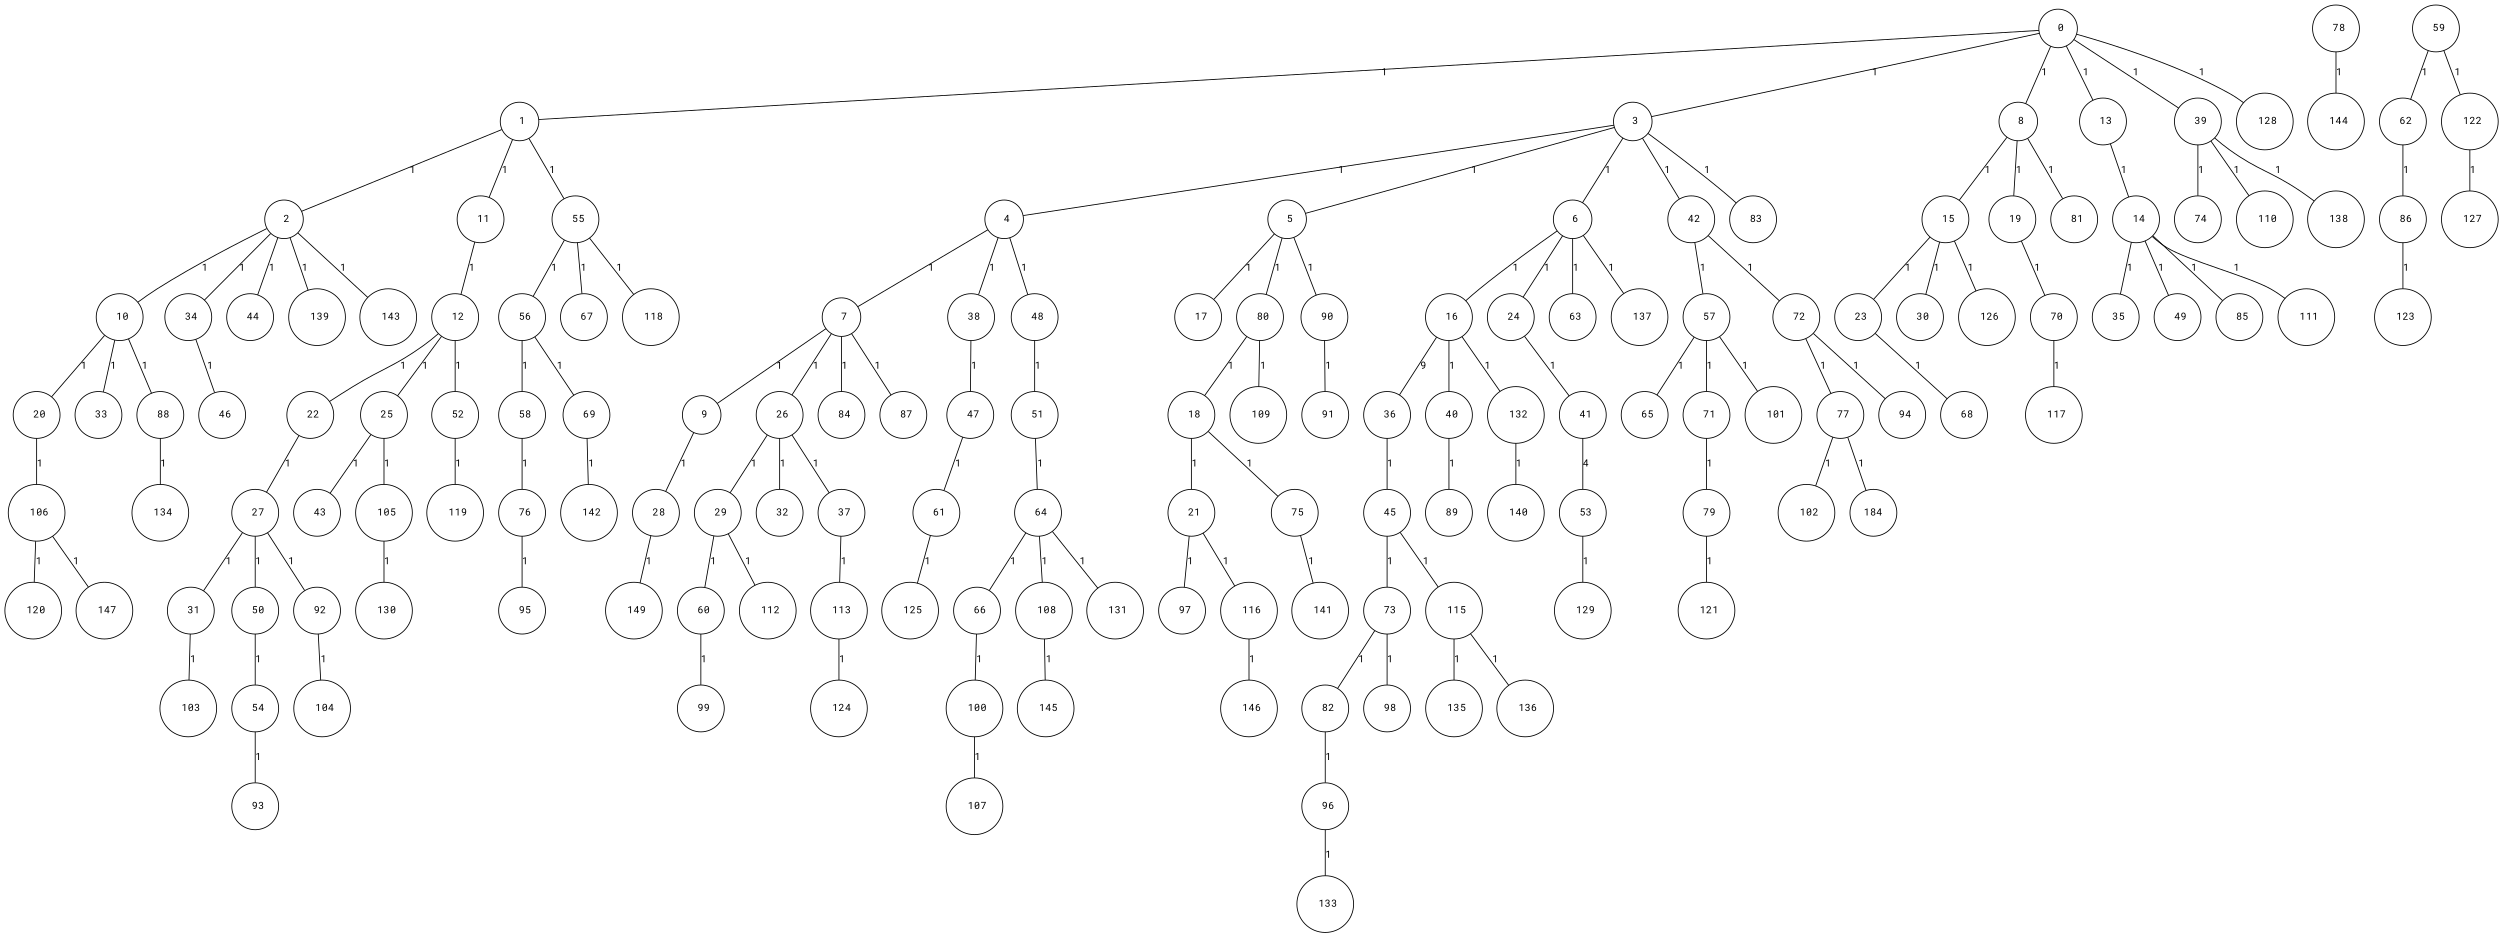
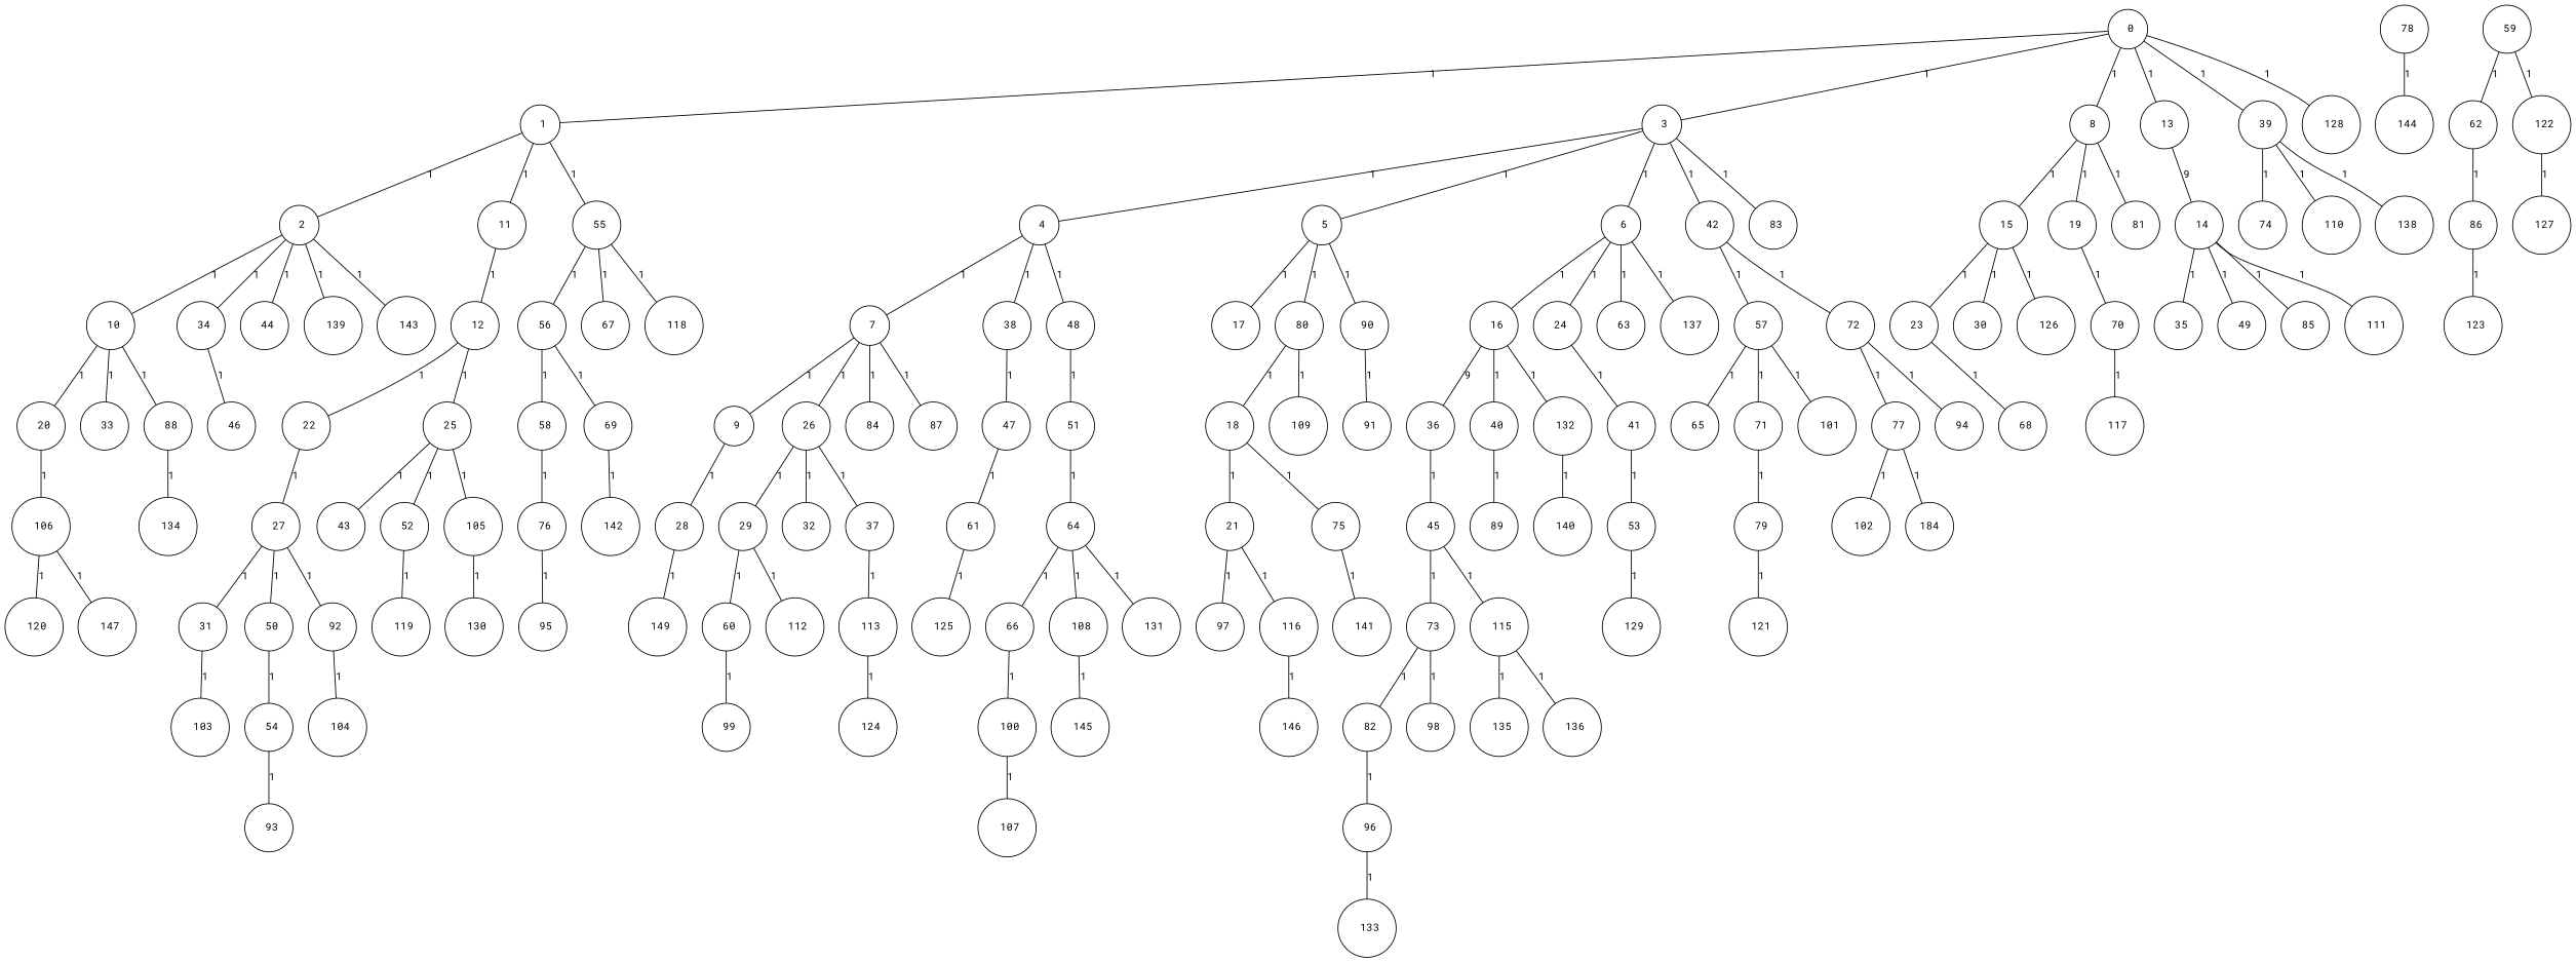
  graph {
    fixedsize="true;"
    fontname="Roboto Mono"
    node [color=black fontname="Roboto Mono" fontsize=12 hight=.12 shape=circle]
    edge [fontname="Roboto Mono" fontsize=12]
    n1 [label=" 0" width=.12]
    n2 [label=" 1" width=.12]
    n3 [label=" 3" width=.12]
    n4 [label=" 8" width=.12]
    n5 [label=" 13" width=.12]
    n6 [label=" 39" width=.12]
    n7 [label=" 128" width=.12]
    n8 [label=" 2" width=.12]
    n9 [label=" 11" width=.12]
    n10 [label=" 55" width=.12]
    n11 [label=" 4" width=.12]
    n12 [label=" 5" width=.12]
    n13 [label=" 6" width=.12]
    n14 [label=" 42" width=.12]
    n15 [label=" 83" width=.12]
    n16 [label=" 15" width=.12]
    n17 [label=" 19" width=.12]
    n18 [label=" 81" width=.12]
    n19 [label=" 14" width=.12]
    n20 [label=" 74" width=.12]
    n21 [label=" 110" width=.12]
    n22 [label=" 138" width=.12]
    n23 [label=" 10" width=.12]
    n24 [label=" 34" width=.12]
    n25 [label=" 44" width=.12]
    n26 [label=" 139" width=.12]
    n27 [label=" 143" width=.12]
    n28 [label=" 12" width=.12]
    n29 [label=" 56" width=.12]
    n30 [label=" 67" width=.12]
    n31 [label=" 118" width=.12]
    n32 [label=" 20" width=.12]
    n33 [label=" 33" width=.12]
    n34 [label=" 88" width=.12]
    n35 [label=" 46" width=.12]
    n36 [label=" 7" width=.12]
    n37 [label=" 38" width=.12]
    n38 [label=" 48" width=.12]
    n39 [label=" 17" width=.12]
    n40 [label=" 80" width=.12]
    n41 [label=" 90" width=.12]
    n42 [label=" 16" width=.12]
    n43 [label=" 24" width=.12]
    n44 [label=" 63" width=.12]
    n45 [label=" 137" width=.12]
    n46 [label=" 57" width=.12]
    n47 [label=" 72" width=.12]
    n48 [label=" 9" width=.12]
    n49 [label=" 26" width=.12]
    n50 [label=" 84" width=.12]
    n51 [label=" 87" width=.12]
    n52 [label=" 47" width=.12]
    n53 [label=" 51" width=.12]
    n54 [label=" 18" width=.12]
    n55 [label=" 21" width=.12]
    n56 [label=" 75" width=.12]
    n57 [label=" 109" width=.12]
    n58 [label=" 91" width=.12]
    n59 [label=" 36" width=.12]
    n60 [label=" 40" width=.12]
    n61 [label=" 132" width=.12]
    n62 [label=" 41" width=.12]
    n63 [label=" 28" width=.12]
    n64 [label=" 29" width=.12]
    n65 [label=" 32" width=.12]
    n66 [label=" 37" width=.12]
    n67 [label=" 23" width=.12]
    n68 [label=" 30" width=.12]
    n69 [label=" 126" width=.12]
    n70 [label=" 70" width=.12]
    n71 [label=" 149" width=.12]
    n72 [label=" 106" width=.12]
    n73 [label=" 134" width=.12]
    n74 [label=" 22" width=.12]
    n75 [label=" 25" width=.12]
    n76 [label=" 27" width=.12]
    n77 [label=" 43" width=.12]
    n78 [label=" 52" width=.12]
    n79 [label=" 105" width=.12]
    n80 [label=" 35" width=.12]
    n81 [label=" 49" width=.12]
    n82 [label=" 85" width=.12]
    n83 [label=" 111" width=.12]
    n84 [label=" 68" width=.12]
    n85 [label=" 45" width=.12]
    n86 [label=" 89" width=.12]
    n87 [label=" 140" width=.12]
    n88 [label=" 97" width=.12]
    n89 [label=" 116" width=.12]
    n90 [label=" 141" width=.12]
    n91 [label=" 117" width=.12]
    n92 [label=" 120" width=.12]
    n93 [label=" 147" width=.12]
    n94 [label=" 78" width=.12]
    n95 [label=" 144" width=.12]
    n96 [label=" 146" width=.12]
    n97 [label=" 31" width=.12]
    n98 [label=" 50" width=.12]
    n99 [label=" 92" width=.12]
    n100 [label=" 53" width=.12]
    n101 [label=" 119" width=.12]
    n102 [label=" 130" width=.12]
    n103 [label=" 60" width=.12]
    n104 [label=" 112" width=.12]
    n105 [label=" 113" width=.12]
    n106 [label=" 103" width=.12]
    n107 [label=" 54" width=.12]
    n108 [label=" 104" width=.12]
    n109 [label=" 99" width=.12]
    n110 [label=" 73" width=.12]
    n111 [label=" 115" width=.12]
    n112 [label=" 124" width=.12]
    n113 [label=" 61" width=.12]
    n114 [label=" 129" width=.12]
    n115 [label=" 65" width=.12]
    n116 [label=" 71" width=.12]
    n117 [label=" 101" width=.12]
    n118 [label=" 77" width=.12]
    n119 [label=" 94" width=.12]
    n120 [label=" 82" width=.12]
    n121 [label=" 98" width=.12]
    n122 [label=" 135" width=.12]
    n123 [label=" 136" width=.12]
    n124 [label=" 125" width=.12]
    n125 [label=" 64" width=.12]
    n126 [label=" 93" width=.12]
    n127 [label=" 59" width=.12]
    n128 [label=" 62" width=.12]
    n129 [label=" 122" width=.12]
    n130 [label=" 66" width=.12]
    n131 [label=" 108" width=.12]
    n132 [label=" 131" width=.12]
    n133 [label=" 58" width=.12]
    n134 [label=" 69" width=.12]
    n135 [label=" 76" width=.12]
    n136 [label=" 142" width=.12]
    n137 [label=" 79" width=.12]
    n138 [label=" 95" width=.12]
    n139 [label=" 86" width=.12]
    n140 [label=" 127" width=.12]
    n141 [label=" 123" width=.12]
    n142 [label=" 100" width=.12]
    n143 [label=" 145" width=.12]
    n144 [label=" 107" width=.12]
    n145 [label=" 121" width=.12]
    n146 [label=" 102" width=.12]
    n147 [label=184 width=.12]
    n148 [label=" 96" width=.12]
    n149 [label=" 133" width=.12]
    n1 -- n2 [label=1]
    n1 -- n3 [label=1]
    n1 -- n4 [label=1]
    n1 -- n5 [label=1]
    n1 -- n6 [label=1]
    n1 -- n7 [label=1]
    n2 -- n8 [label=1]
    n2 -- n9 [label=1]
    n2 -- n10 [label=1]
    n3 -- n11 [label=1]
    n3 -- n12 [label=1]
    n3 -- n13 [label=1]
    n3 -- n14 [label=1]
    n3 -- n15 [label=1]
    n4 -- n16 [label=1]
    n4 -- n17 [label=1]
    n4 -- n18 [label=1]
-   n5 -- n19 [label=1]
+   n5 -- n19 [label=9]
    n6 -- n20 [label=1]
    n6 -- n21 [label=1]
    n6 -- n22 [label=1]
    n8 -- n23 [label=1]
    n8 -- n24 [label=1]
    n8 -- n25 [label=1]
    n8 -- n26 [label=1]
    n8 -- n27 [label=1]
    n9 -- n28 [label=1]
    n10 -- n29 [label=1]
    n10 -- n30 [label=1]
    n10 -- n31 [label=1]
    n11 -- n36 [label=1]
    n11 -- n37 [label=1]
    n11 -- n38 [label=1]
    n12 -- n39 [label=1]
    n12 -- n40 [label=1]
    n12 -- n41 [label=1]
    n13 -- n42 [label=1]
    n13 -- n43 [label=1]
    n13 -- n44 [label=1]
    n13 -- n45 [label=1]
    n14 -- n46 [label=1]
    n14 -- n47 [label=1]
    n16 -- n67 [label=1]
    n16 -- n68 [label=1]
    n16 -- n69 [label=1]
    n17 -- n70 [label=1]
    n19 -- n80 [label=1]
    n19 -- n81 [label=1]
    n19 -- n82 [label=1]
    n19 -- n83 [label=1]
    n23 -- n32 [label=1]
    n23 -- n33 [label=1]
    n23 -- n34 [label=1]
    n24 -- n35 [label=1]
    n28 -- n74 [label=1]
    n28 -- n75 [label=1]
    n29 -- n133 [label=1]
    n29 -- n134 [label=1]
    n32 -- n72 [label=1]
    n34 -- n73 [label=1]
    n36 -- n48 [label=1]
    n36 -- n49 [label=1]
    n36 -- n50 [label=1]
    n36 -- n51 [label=1]
    n37 -- n52 [label=1]
    n38 -- n53 [label=1]
    n40 -- n54 [label=1]
    n40 -- n57 [label=1]
    n41 -- n58 [label=1]
    n42 -- n59 [label=9]
    n42 -- n60 [label=1]
    n42 -- n61 [label=1]
    n43 -- n62 [label=1]
    n46 -- n115 [label=1]
    n46 -- n116 [label=1]
    n46 -- n117 [label=1]
    n47 -- n118 [label=1]
    n47 -- n119 [label=1]
    n48 -- n63 [label=1]
    n49 -- n64 [label=1]
    n49 -- n65 [label=1]
    n49 -- n66 [label=1]
    n52 -- n113 [label=1]
    n53 -- n125 [label=1]
    n54 -- n55 [label=1]
    n54 -- n56 [label=1]
    n55 -- n88 [label=1]
    n55 -- n89 [label=1]
    n56 -- n90 [label=1]
    n59 -- n85 [label=1]
    n60 -- n86 [label=1]
    n61 -- n87 [label=1]
-   n62 -- n100 [label=4]
+   n62 -- n100 [label=1]
    n63 -- n71 [label=1]
    n64 -- n103 [label=1]
    n64 -- n104 [label=1]
    n66 -- n105 [label=1]
    n67 -- n84 [label=1]
    n70 -- n91 [label=1]
    n72 -- n92 [label=1]
    n72 -- n93 [label=1]
    n74 -- n76 [label=1]
    n75 -- n77 [label=1]
-   n28 -- n78 [label=1]
+   n75 -- n78 [label=1]
    n75 -- n79 [label=1]
    n76 -- n97 [label=1]
    n76 -- n98 [label=1]
    n76 -- n99 [label=1]
    n78 -- n101 [label=1]
    n79 -- n102 [label=1]
    n85 -- n110 [label=1]
    n85 -- n111 [label=1]
    n89 -- n96 [label=1]
    n94 -- n95 [label=1]
    n97 -- n106 [label=1]
    n98 -- n107 [label=1]
    n99 -- n108 [label=1]
    n100 -- n114 [label=1]
    n103 -- n109 [label=1]
    n105 -- n112 [label=1]
    n107 -- n126 [label=1]
    n110 -- n120 [label=1]
    n110 -- n121 [label=1]
    n111 -- n122 [label=1]
    n111 -- n123 [label=1]
    n113 -- n124 [label=1]
    n116 -- n137 [label=1]
    n118 -- n146 [label=1]
    n118 -- n147 [label=1]
    n120 -- n148 [label=1]
    n125 -- n130 [label=1]
    n125 -- n131 [label=1]
    n125 -- n132 [label=1]
    n127 -- n128 [label=1]
    n127 -- n129 [label=1]
    n128 -- n139 [label=1]
    n129 -- n140 [label=1]
    n130 -- n142 [label=1]
    n131 -- n143 [label=1]
    n133 -- n135 [label=1]
    n134 -- n136 [label=1]
    n135 -- n138 [label=1]
    n137 -- n145 [label=1]
    n139 -- n141 [label=1]
    n142 -- n144 [label=1]
    n148 -- n149 [label=1]
  }
